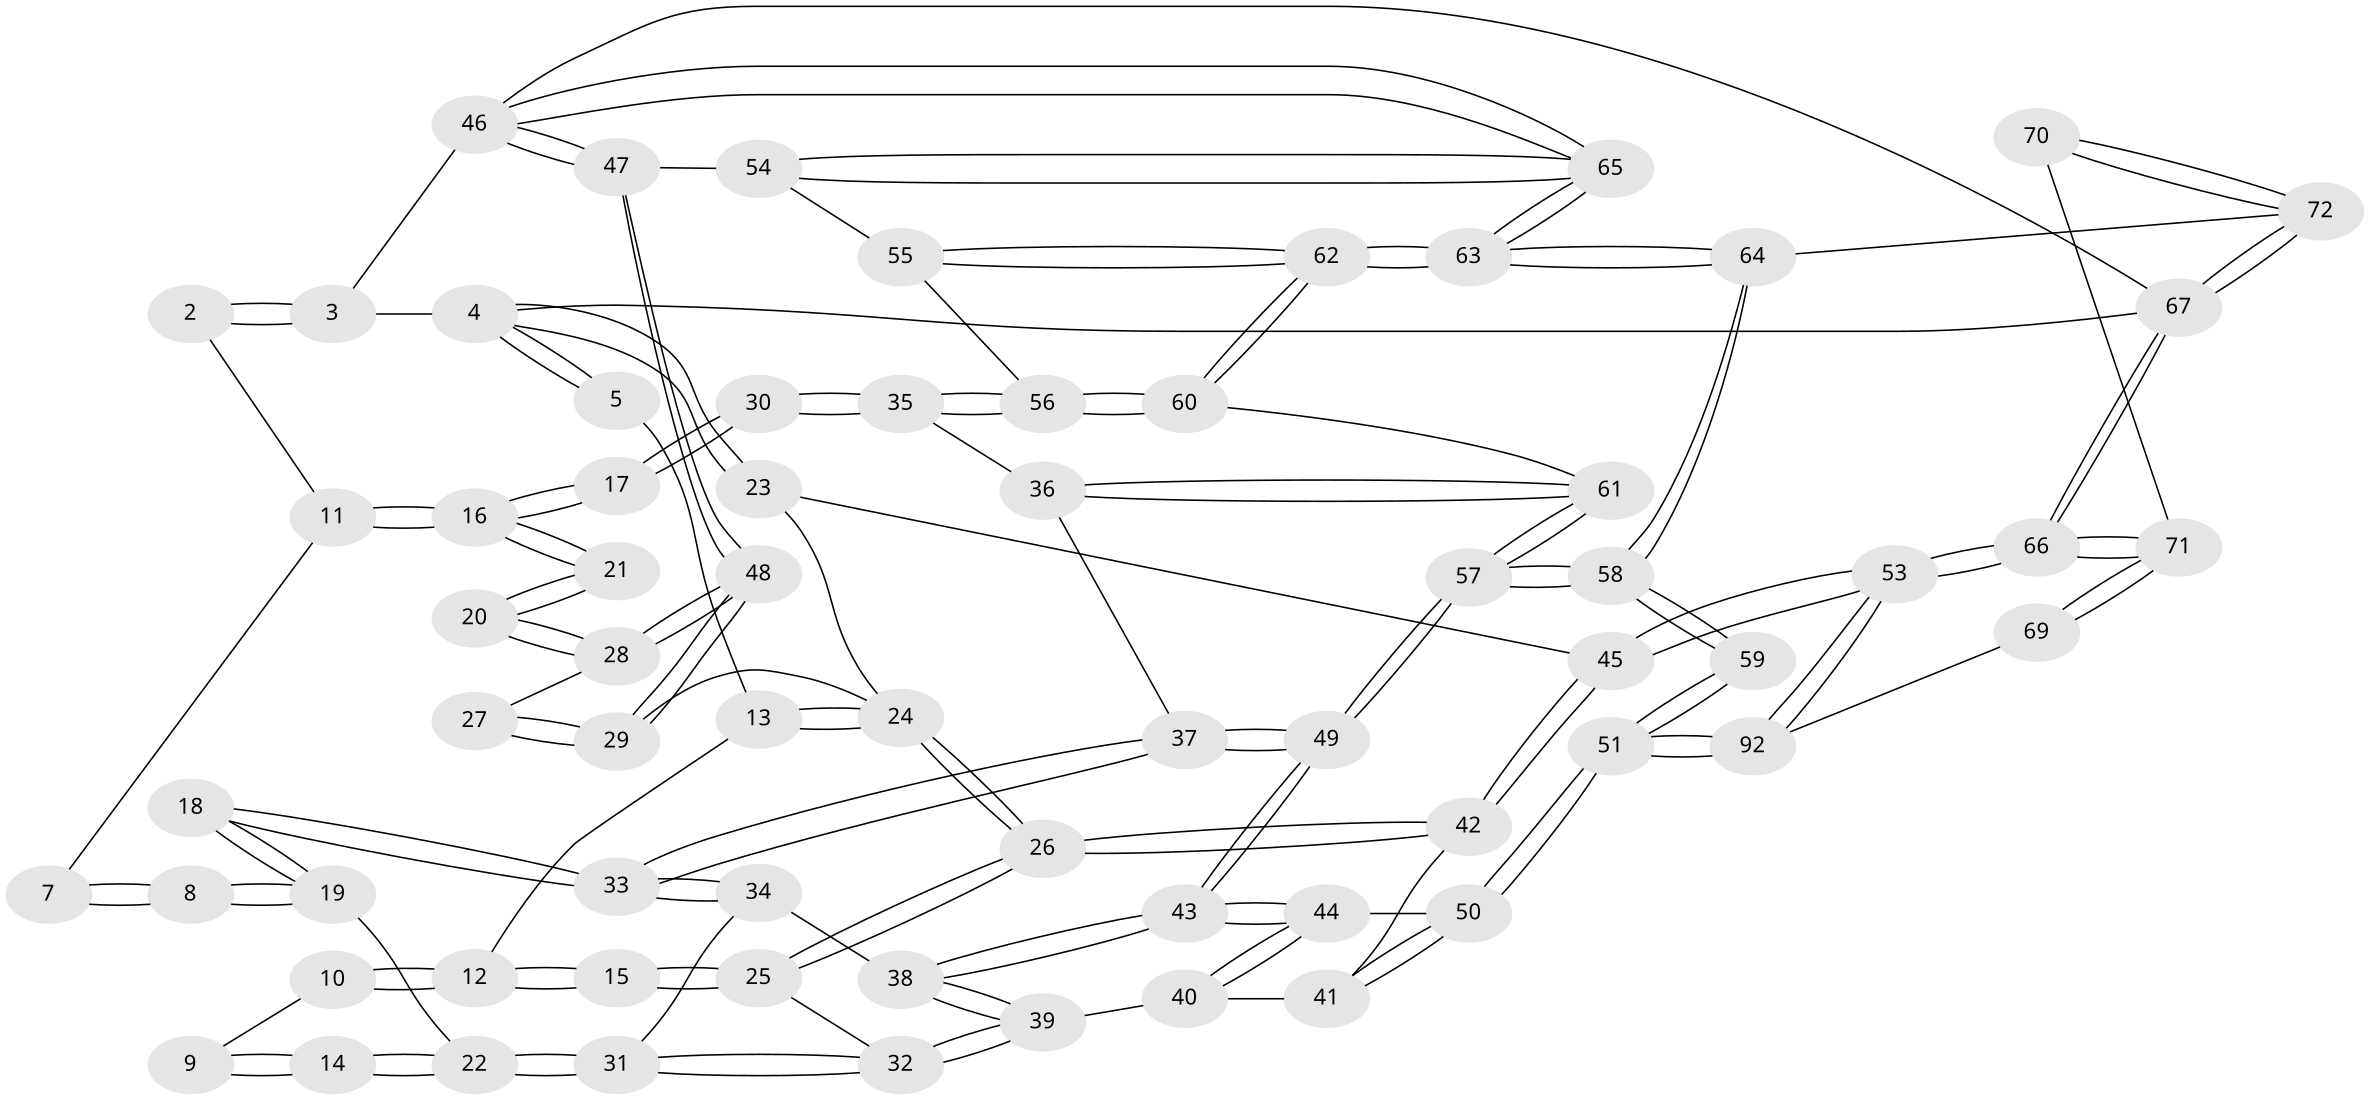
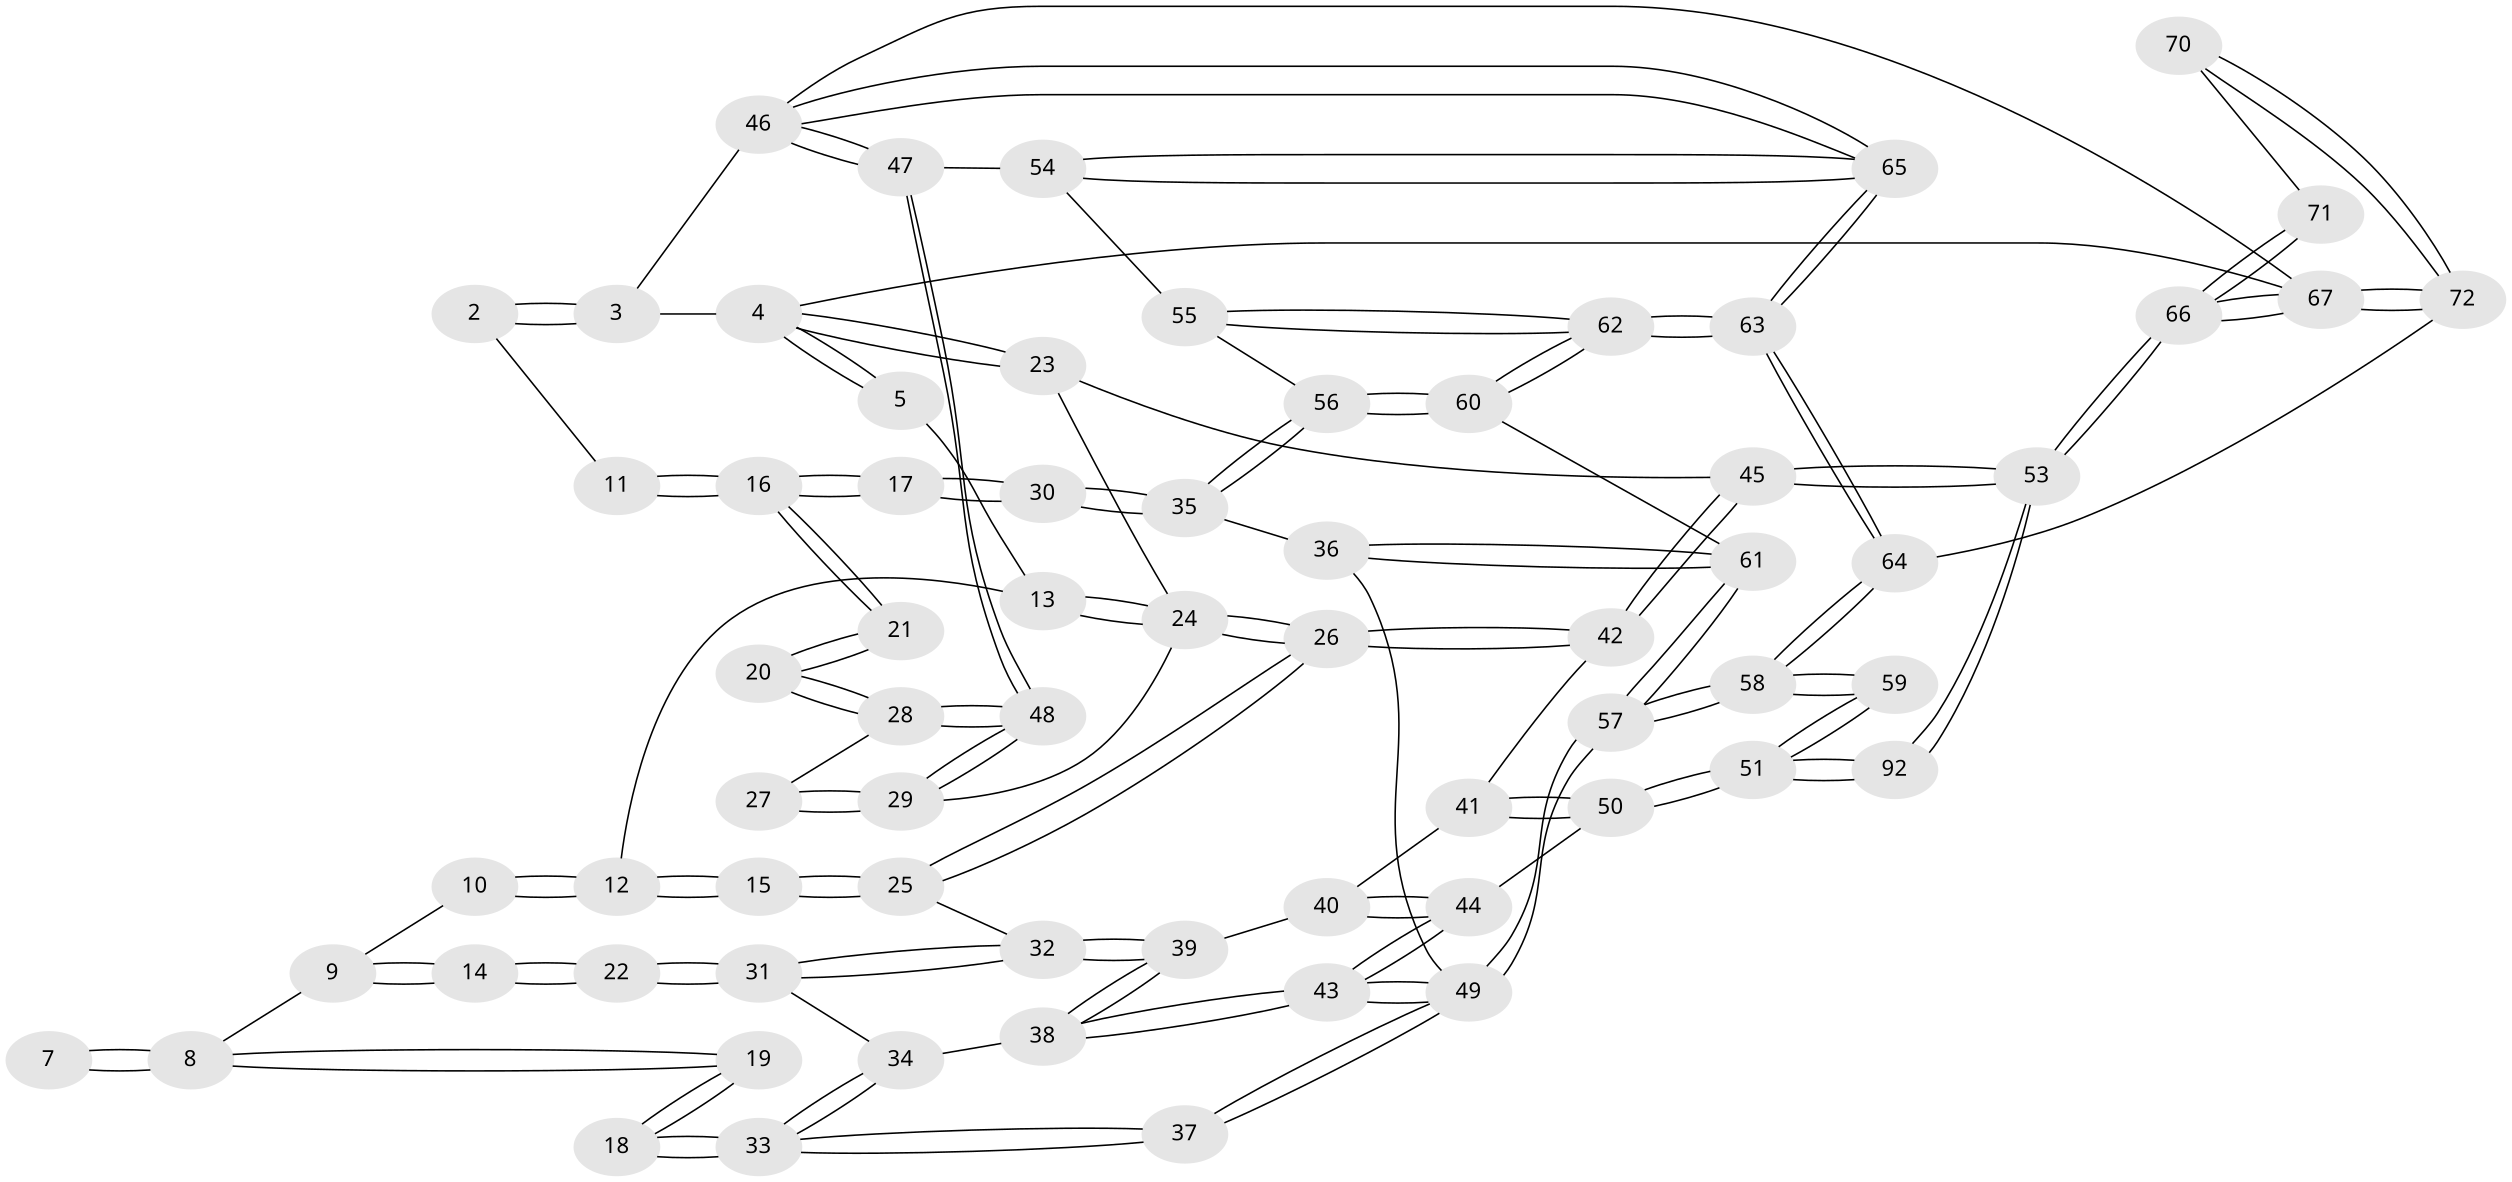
  graph {
    fontname="Noto Sans"
    rankdir=LR
    node [color=gray90 fontname="Noto Sans" style=filled]
    edge [fontname="Noto Sans"]
    2
    3
    11
    7
    8
    4
    46
    16
    5
    23
    67
    20
    21
    28
    47
    65
    13
    24
    45
    72
    10
    12
    9
    19
    14
    22
    15
    17
    25
    26
    31
    32
    30
    18
    33
    35
    34
    37
    48
    53
    42
    39
    27
    29
    36
    56
    38
    40
    49
    43
    61
    60
    57
    44
    41
    50
    51
    66
    54
    55
    58
    n62 [label=92]
    59
-   69
    71
    62
    63
    64
    70
    2 -- 3
    2 -- 3
    2 -- 11
    3 -- 4
    3 -- 46
    11 -- 16
    11 -- 16
-   7 -- 11
    7 -- 8
    7 -- 8
+   8 -- 9
    8 -- 19
    8 -- 19
    4 -- 5
    4 -- 5
    4 -- 23
    4 -- 23
    4 -- 67
    46 -- 67
    46 -- 47
    46 -- 47
    46 -- 65
    46 -- 65
    16 -- 21
    16 -- 21
    16 -- 17
    16 -- 17
    5 -- 13
    23 -- 24
    23 -- 45
    67 -- 72
    67 -- 72
    20 -- 21
    20 -- 21
    20 -- 28
    20 -- 28
    28 -- 48
    28 -- 48
    47 -- 48
    47 -- 48
    47 -- 54
    13 -- 24
    13 -- 24
    24 -- 26
    24 -- 26
    45 -- 53
    45 -- 53
    10 -- 12
    10 -- 12
    12 -- 13
    12 -- 15
    12 -- 15
    9 -- 10
    9 -- 14
    9 -- 14
-   19 -- 22
    14 -- 22
    14 -- 22
    22 -- 31
    22 -- 31
    15 -- 25
    15 -- 25
    17 -- 30
    17 -- 30
    25 -- 26
    25 -- 26
    25 -- 32
    26 -- 42
    26 -- 42
    31 -- 32
    31 -- 32
    31 -- 34
    32 -- 39
    32 -- 39
    30 -- 35
    30 -- 35
    18 -- 19
    18 -- 19
    18 -- 33
    18 -- 33
    33 -- 34
    33 -- 34
    33 -- 37
    33 -- 37
    35 -- 36
    35 -- 56
    35 -- 56
    34 -- 38
    37 -- 49
    37 -- 49
    53 -- 66
    53 -- 66
    42 -- 45
    42 -- 45
    39 -- 40
    27 -- 28
    27 -- 29
    27 -- 29
    29 -- 24
    29 -- 48
    29 -- 48
-   36 -- 37
+   36 -- 49
    36 -- 61
    36 -- 61
    56 -- 60
    56 -- 60
    38 -- 39
    38 -- 39
    38 -- 43
    38 -- 43
    40 -- 44
    40 -- 44
    40 -- 41
    49 -- 57
    49 -- 57
    43 -- 49
    43 -- 49
    43 -- 44
    43 -- 44
    60 -- 61
    60 -- 62
    60 -- 62
    57 -- 61
    57 -- 61
    57 -- 58
    57 -- 58
    44 -- 50
    41 -- 42
    41 -- 50
    41 -- 50
    50 -- 51
    50 -- 51
    51 -- n62
    51 -- n62
    51 -- 59
    51 -- 59
    66 -- 67
    66 -- 67
    66 -- 71
    66 -- 71
    54 -- 65
    54 -- 65
    54 -- 55
    55 -- 56
    55 -- 62
    55 -- 62
    58 -- 59
    58 -- 59
    58 -- 64
    58 -- 64
    n62 -- 53
    n62 -- 53
-   n62 -- 69
-   69 -- 71
-   69 -- 71
    62 -- 63
    62 -- 63
    63 -- 65
    63 -- 65
    63 -- 64
    63 -- 64
    64 -- 72
    70 -- 72
    70 -- 72
    70 -- 71
  }
